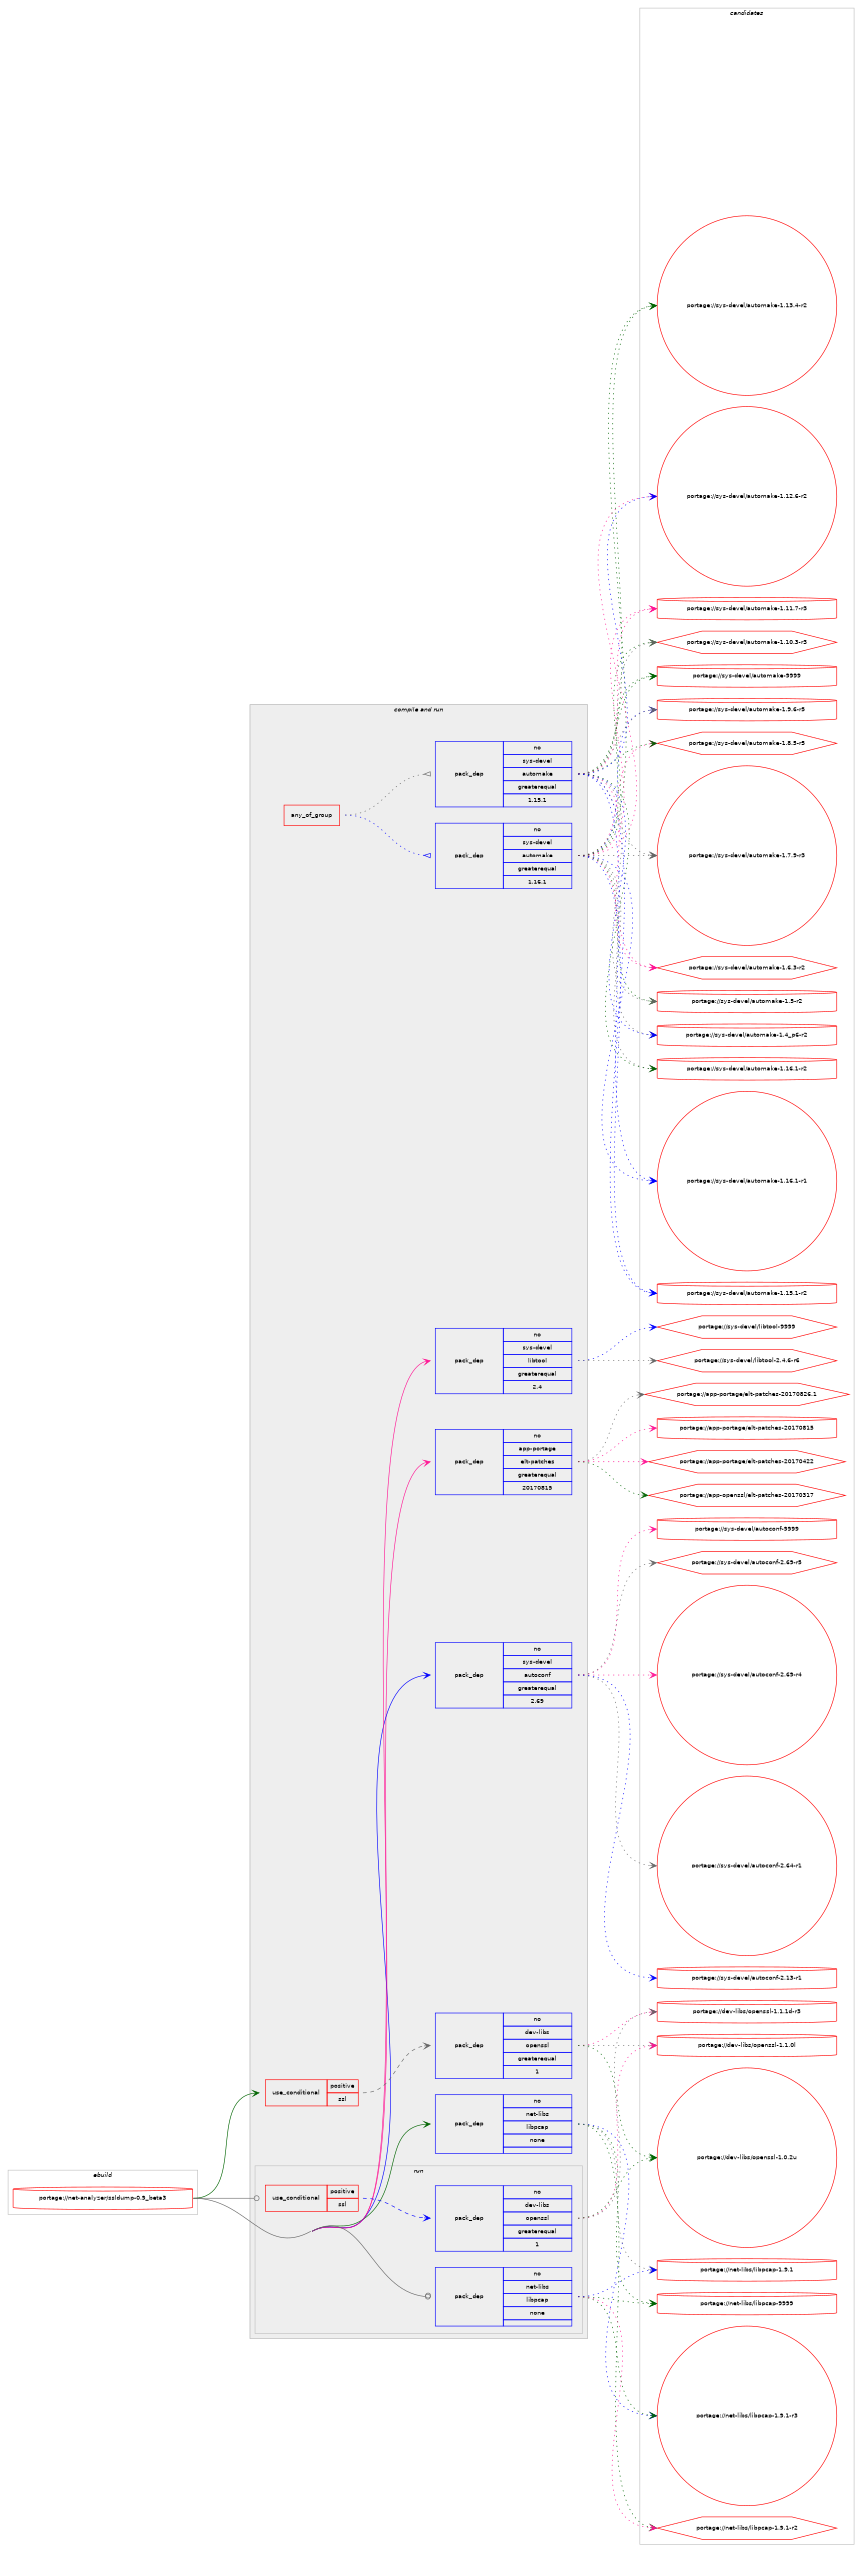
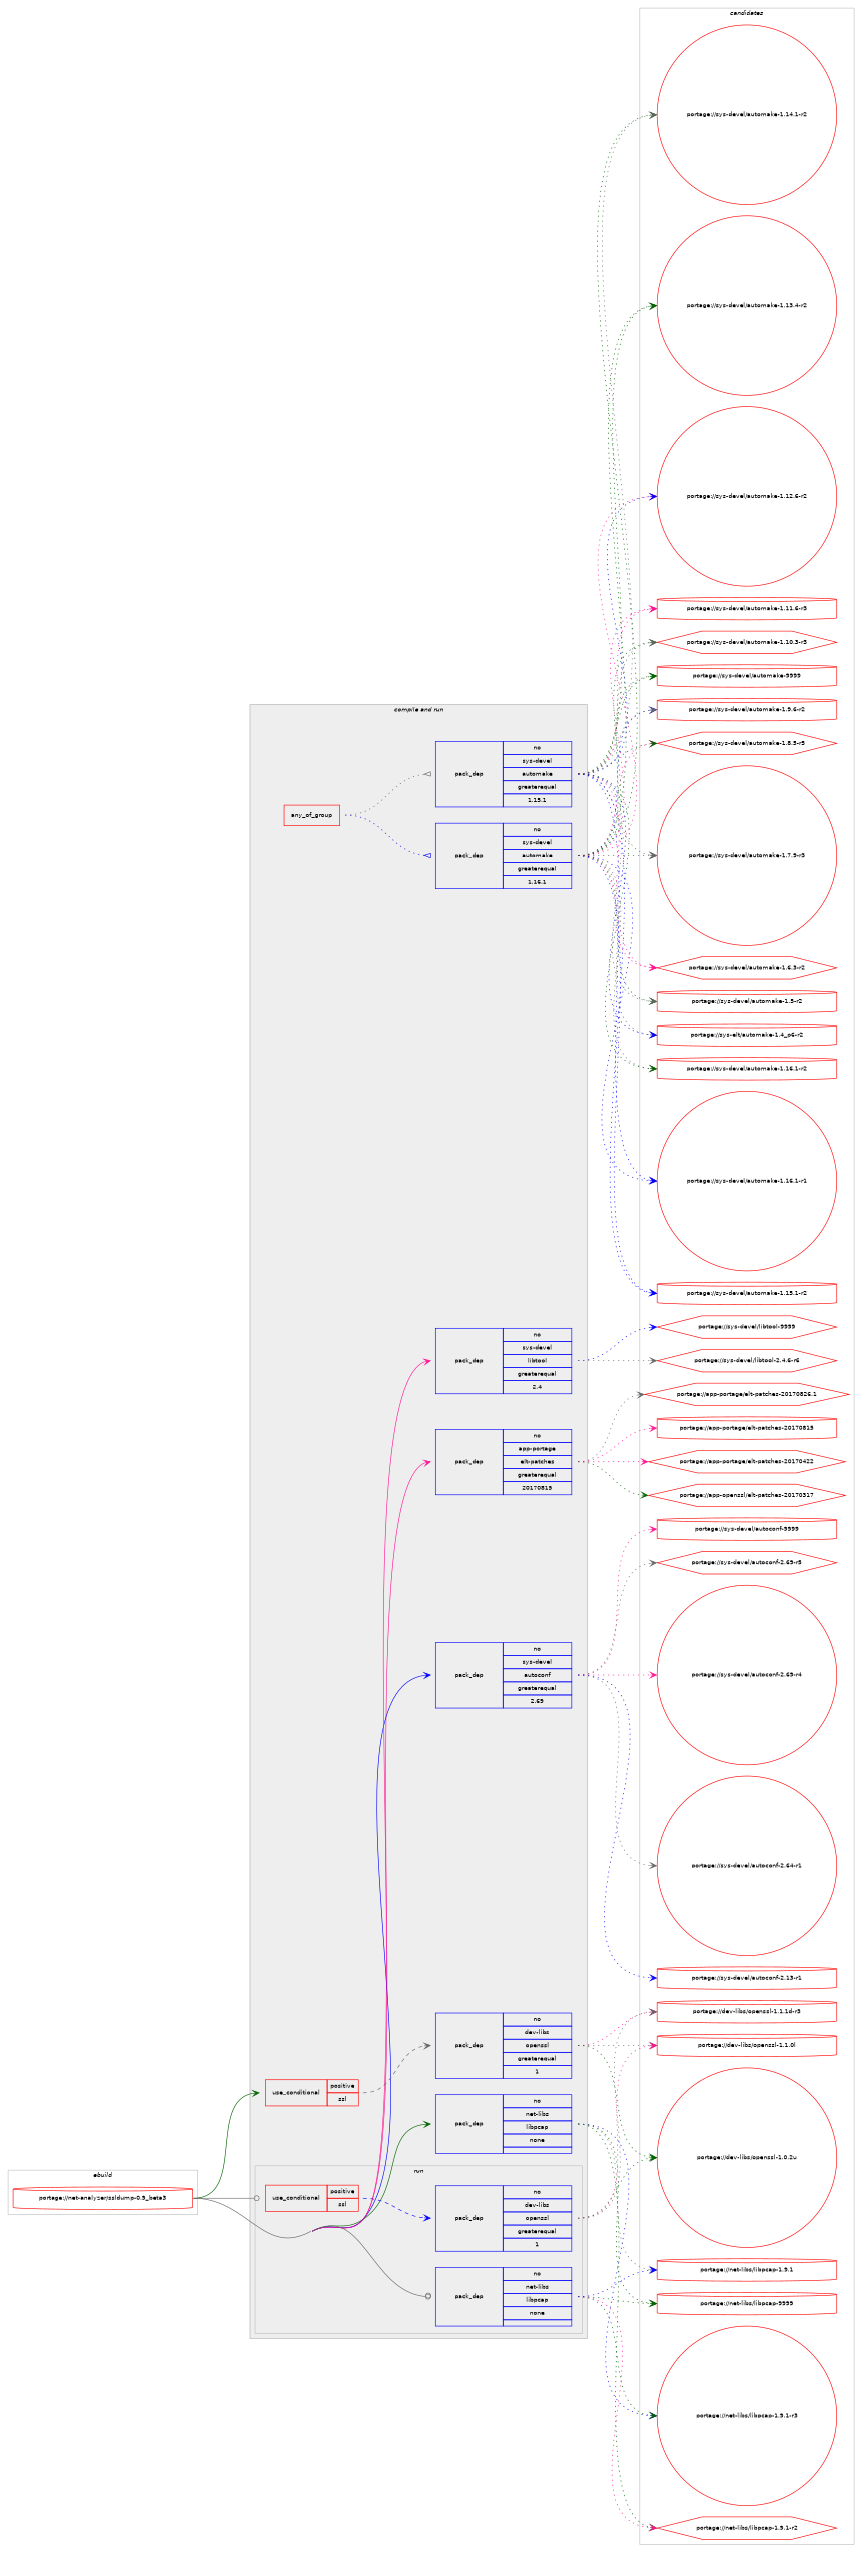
  digraph {
    compound=true
    concentrate=true
    fontname=Helvetica
    fontsize=10
    newrank=true
    rankdir=LR
    ranksep=1.5
    node [color=red fontname=Helvetica fontsize=10 shape=cylinder]
    edge [arrowhead=vee color=gray40 headport=w style=dotted tailport=e weight=100]
    n1 [label="portage://net-analyzer/ssldump-0.9_beta3" width=4]
    n2 [color=blue label=<<TABLE BORDER="0" CELLBORDER="1" CELLSPACING="0" CELLPADDING="4" WIDTH="220"><TR><TD ROWSPAN="6" CELLPADDING="30">pack_dep</TD></TR><TR><TD WIDTH="110">no</TD></TR><TR><TD>sys-devel</TD></TR><TR><TD>automake</TD></TR><TR><TD>greaterequal</TD></TR><TR><TD>1.16.1</TD></TR></TABLE>> shape=none]
    n3 [color=blue label=<<TABLE BORDER="0" CELLBORDER="1" CELLSPACING="0" CELLPADDING="4" WIDTH="220"><TR><TD ROWSPAN="6" CELLPADDING="30">pack_dep</TD></TR><TR><TD WIDTH="110">no</TD></TR><TR><TD>sys-devel</TD></TR><TR><TD>automake</TD></TR><TR><TD>greaterequal</TD></TR><TR><TD>1.15.1</TD></TR></TABLE>> shape=none]
    n4 [label=<<TABLE BORDER="0" CELLBORDER="1" CELLSPACING="0" CELLPADDING="4"><TR><TD CELLPADDING="10">any_of_group</TD></TR></TABLE>> shape=none]
    n5 [color=blue label=<<TABLE BORDER="0" CELLBORDER="1" CELLSPACING="0" CELLPADDING="4" WIDTH="220"><TR><TD ROWSPAN="6" CELLPADDING="30">pack_dep</TD></TR><TR><TD WIDTH="110">no</TD></TR><TR><TD>dev-libs</TD></TR><TR><TD>openssl</TD></TR><TR><TD>greaterequal</TD></TR><TR><TD>1</TD></TR></TABLE>> shape=none]
    n6 [label=<<TABLE BORDER="0" CELLBORDER="1" CELLSPACING="0" CELLPADDING="4"><TR><TD ROWSPAN="3" CELLPADDING="10">use_conditional</TD></TR><TR><TD>positive</TD></TR><TR><TD>ssl</TD></TR></TABLE>> shape=none]
    n7 [color=blue label=<<TABLE BORDER="0" CELLBORDER="1" CELLSPACING="0" CELLPADDING="4" WIDTH="220"><TR><TD ROWSPAN="6" CELLPADDING="30">pack_dep</TD></TR><TR><TD WIDTH="110">no</TD></TR><TR><TD>app-portage</TD></TR><TR><TD>elt-patches</TD></TR><TR><TD>greaterequal</TD></TR><TR><TD>20170815</TD></TR></TABLE>> shape=none]
    n8 [color=blue label=<<TABLE BORDER="0" CELLBORDER="1" CELLSPACING="0" CELLPADDING="4" WIDTH="220"><TR><TD ROWSPAN="6" CELLPADDING="30">pack_dep</TD></TR><TR><TD WIDTH="110">no</TD></TR><TR><TD>net-libs</TD></TR><TR><TD>libpcap</TD></TR><TR><TD>none</TD></TR><TR><TD></TD></TR></TABLE>> shape=none]
    n9 [color=blue label=<<TABLE BORDER="0" CELLBORDER="1" CELLSPACING="0" CELLPADDING="4" WIDTH="220"><TR><TD ROWSPAN="6" CELLPADDING="30">pack_dep</TD></TR><TR><TD WIDTH="110">no</TD></TR><TR><TD>sys-devel</TD></TR><TR><TD>autoconf</TD></TR><TR><TD>greaterequal</TD></TR><TR><TD>2.69</TD></TR></TABLE>> shape=none]
    n10 [color=blue label=<<TABLE BORDER="0" CELLBORDER="1" CELLSPACING="0" CELLPADDING="4" WIDTH="220"><TR><TD ROWSPAN="6" CELLPADDING="30">pack_dep</TD></TR><TR><TD WIDTH="110">no</TD></TR><TR><TD>sys-devel</TD></TR><TR><TD>libtool</TD></TR><TR><TD>greaterequal</TD></TR><TR><TD>2.4</TD></TR></TABLE>> shape=none]
    n11 [color=blue label=<<TABLE BORDER="0" CELLBORDER="1" CELLSPACING="0" CELLPADDING="4" WIDTH="220"><TR><TD ROWSPAN="6" CELLPADDING="30">pack_dep</TD></TR><TR><TD WIDTH="110">no</TD></TR><TR><TD>dev-libs</TD></TR><TR><TD>openssl</TD></TR><TR><TD>greaterequal</TD></TR><TR><TD>1</TD></TR></TABLE>> shape=none]
    n12 [label=<<TABLE BORDER="0" CELLBORDER="1" CELLSPACING="0" CELLPADDING="4"><TR><TD ROWSPAN="3" CELLPADDING="10">use_conditional</TD></TR><TR><TD>positive</TD></TR><TR><TD>ssl</TD></TR></TABLE>> shape=none]
    n13 [color=blue label=<<TABLE BORDER="0" CELLBORDER="1" CELLSPACING="0" CELLPADDING="4" WIDTH="220"><TR><TD ROWSPAN="6" CELLPADDING="30">pack_dep</TD></TR><TR><TD WIDTH="110">no</TD></TR><TR><TD>net-libs</TD></TR><TR><TD>libpcap</TD></TR><TR><TD>none</TD></TR><TR><TD></TD></TR></TABLE>> shape=none]
    n14 [label="portage://sys-devel/automake-9999" width=4]
-   n15 [label="portage://sys-devel/automake-1.9.6-r5" width=4]
+   n15 [label="portage://sys-devel/automake-1.9.6-r2" width=4]
    n16 [label="portage://sys-devel/automake-1.8.5-r5" shape=hexagon width=4]
    n17 [label="portage://sys-devel/automake-1.7.9-r3" shape=circle width=4]
    n18 [label="portage://sys-devel/automake-1.6.3-r2" shape=hexagon width=4]
    n19 [label="portage://sys-devel/automake-1.5-r2" width=4]
-   n20 [label="portage://sys-devel/automake-1.4_p6-r2" width=4]
+   n20 [label="portage://sys-elt/automake-1.4_p6-r2" width=4]
    n21 [label="portage://sys-devel/automake-1.16.1-r2" width=4]
    n22 [label="portage://sys-devel/automake-1.16.1-r1" shape=circle width=4]
    n23 [label="portage://sys-devel/automake-1.15.1-r2" width=4]
+   n24 [label="portage://sys-devel/automake-1.14.1-r2" shape=circle width=4]
    n25 [label="portage://sys-devel/automake-1.13.4-r2" shape=circle width=4]
    n26 [label="portage://sys-devel/automake-1.12.6-r2" shape=circle width=4]
-   n27 [label="portage://sys-devel/automake-1.11.7-r3" width=4]
+   n27 [label="portage://sys-devel/automake-1.11.6-r3" width=4]
    n28 [label="portage://sys-devel/automake-1.10.3-r3" shape=hexagon width=4]
    n29 [label="portage://dev-libs/openssl-1.1.1d-r3" width=4]
    n30 [label="portage://dev-libs/openssl-1.1.0l" width=4]
    n31 [label="portage://dev-libs/openssl-1.0.2u" shape=circle width=4]
    n32 [label="portage://app-portage/elt-patches-20170826.1" shape=hexagon width=4]
    n33 [label="portage://app-portage/elt-patches-20170815" width=4]
    n34 [label="portage://app-portage/elt-patches-20170422" shape=hexagon width=4]
    n35 [label="portage://app-openssl/elt-patches-20170317" shape=hexagon width=4]
    n36 [label="portage://net-libs/libpcap-9999" width=4]
    n37 [label="portage://net-libs/libpcap-1.9.1-r3" shape=circle width=4]
    n38 [label="portage://net-libs/libpcap-1.9.1-r2" shape=hexagon width=4]
    n39 [label="portage://net-libs/libpcap-1.9.1" width=4]
    n40 [label="portage://sys-devel/autoconf-9999" width=4]
    n41 [label="portage://sys-devel/autoconf-2.69-r5" shape=hexagon width=4]
    n42 [label="portage://sys-devel/autoconf-2.69-r4" shape=circle width=4]
    n43 [label="portage://sys-devel/autoconf-2.64-r1" shape=circle width=4]
    n44 [label="portage://sys-devel/autoconf-2.13-r1" width=4]
    n45 [label="portage://sys-devel/libtool-9999" shape=hexagon width=4]
    n46 [label="portage://sys-devel/libtool-2.4.6-r6" shape=hexagon width=4]
    subgraph cluster_1 {
      color=gray
      label=<<i>ebuild</i>>
      rank=same
      n1
    }
    subgraph cluster_2 {
      color=gray
      label=<<i>dependencies</i>>
      subgraph cluster_3 {
        color=gray
        fillcolor="#eeeeee"
        label=<<i>compile</i>>
        style=filled
        subgraph sub_4 {
          color=gray
          fillcolor="#eeeeee"
          label=<<i>compile</i>>
          style=filled
          n4
          subgraph sub_5 {
            color=gray
            fillcolor="#eeeeee"
            label=<<i>compile</i>>
            style=filled
            n2
          }
          subgraph sub_6 {
            color=gray
            fillcolor="#eeeeee"
            label=<<i>compile</i>>
            style=filled
            n3
          }
        }
        subgraph sub_7 {
          color=gray
          fillcolor="#eeeeee"
          label=<<i>compile</i>>
          style=filled
          n6
          subgraph sub_8 {
            color=gray
            fillcolor="#eeeeee"
            label=<<i>compile</i>>
            style=filled
            n5
          }
        }
        subgraph sub_9 {
          color=gray
          fillcolor="#eeeeee"
          label=<<i>compile</i>>
          style=filled
          n7
        }
        subgraph sub_10 {
          color=gray
          fillcolor="#eeeeee"
          label=<<i>compile</i>>
          style=filled
          n8
        }
        subgraph sub_11 {
          color=gray
          fillcolor="#eeeeee"
          label=<<i>compile</i>>
          style=filled
          n9
        }
        subgraph sub_12 {
          color=gray
          fillcolor="#eeeeee"
          label=<<i>compile</i>>
          style=filled
          n10
        }
      }
      subgraph cluster_13 {
        color=gray
        fillcolor="#eeeeee"
        label=<<i>compile and run</i>>
        style=filled
      }
      subgraph cluster_14 {
        color=gray
        fillcolor="#eeeeee"
        label=<<i>run</i>>
        style=filled
        subgraph sub_15 {
          color=gray
          fillcolor="#eeeeee"
          label=<<i>run</i>>
          style=filled
          n12
          subgraph sub_16 {
            color=gray
            fillcolor="#eeeeee"
            label=<<i>run</i>>
            style=filled
            n11
          }
        }
        subgraph sub_17 {
          color=gray
          fillcolor="#eeeeee"
          label=<<i>run</i>>
          style=filled
          n13
        }
      }
    }
    subgraph cluster_18 {
      color=gray
      label=<<i>candidates</i>>
      rank=same
      subgraph sub_19 {
        color=black
        label=<<i>candidates</i>>
        nodesep=1
        rank=same
        n14
        n15
        n16
        n17
        n18
        n19
        n20
        n21
        n22
        n23
+       n24
        n25
        n26
        n27
        n28
      }
      subgraph sub_20 {
        color=black
        label=<<i>candidates</i>>
        nodesep=1
        rank=same
        n14
        n15
        n16
        n17
        n18
        n19
        n20
        n21
        n22
        n23
+       n24
        n25
        n26
        n27
        n28
      }
      subgraph sub_21 {
        color=black
        label=<<i>candidates</i>>
        nodesep=1
        rank=same
        n29
        n30
        n31
      }
      subgraph sub_22 {
        color=black
        label=<<i>candidates</i>>
        nodesep=1
        rank=same
        n32
        n33
        n34
        n35
      }
      subgraph sub_23 {
        color=black
        label=<<i>candidates</i>>
        nodesep=1
        rank=same
        n36
        n37
        n38
        n39
      }
      subgraph sub_24 {
        color=black
        label=<<i>candidates</i>>
        nodesep=1
        rank=same
        n40
        n41
        n42
        n43
        n44
      }
      subgraph sub_25 {
        color=black
        label=<<i>candidates</i>>
        nodesep=1
        rank=same
        n45
        n46
      }
      subgraph sub_26 {
        color=black
        label=<<i>candidates</i>>
        nodesep=1
        rank=same
        n29
        n30
        n31
      }
      subgraph sub_27 {
        color=black
        label=<<i>candidates</i>>
        nodesep=1
        rank=same
        n36
        n37
        n38
        n39
      }
    }
    n1 -> n6 [color=darkgreen style=solid weight=20]
    n1 -> n7 [color=deeppink style=solid weight=20]
    n1 -> n8 [color=darkgreen style=solid weight=20]
    n1 -> n9 [color=blue style=solid weight=20]
    n1 -> n10 [color=deeppink style=solid weight=20]
    n1 -> n12 [arrowhead=odot style=solid weight=20]
    n1 -> n13 [arrowhead=odot style=solid weight=20]
    n2 -> n14 [color=darkgreen]
    n2 -> n15 [color=blue]
    n2 -> n16 [color=deeppink]
    n2 -> n17
    n2 -> n18 [color=deeppink]
    n2 -> n19 [color=darkgreen]
    n2 -> n20
    n2 -> n21
    n2 -> n22 [color=blue]
    n2 -> n23 [color=blue]
+   n2 -> n24 [color=darkgreen]
    n2 -> n25 [color=darkgreen]
    n2 -> n26 [color=deeppink]
    n2 -> n27 [color=deeppink]
    n2 -> n28 [color=darkgreen]
    n3 -> n14 [color=darkgreen]
    n3 -> n15
    n3 -> n16 [color=darkgreen]
    n3 -> n17
    n3 -> n18 [color=deeppink]
    n3 -> n19
    n3 -> n20 [color=blue]
    n3 -> n21 [color=darkgreen]
    n3 -> n22 [color=blue]
    n3 -> n23 [color=blue]
+   n3 -> n24
    n3 -> n25 [color=darkgreen]
    n3 -> n26 [color=blue]
    n3 -> n27 [color=deeppink]
    n3 -> n28
    n4 -> n2 [arrowhead=oinv color=blue weight=20]
    n4 -> n3 [arrowhead=oinv weight=20]
    n5 -> n29 [color=deeppink]
    n5 -> n30
    n5 -> n31 [color=darkgreen]
    n6 -> n5 [style=dashed weight=20]
    n7 -> n32
    n7 -> n33 [color=deeppink]
    n7 -> n34 [color=deeppink]
    n7 -> n35 [color=darkgreen]
    n8 -> n36 [color=darkgreen]
    n8 -> n37 [color=blue]
    n8 -> n38 [color=darkgreen]
    n8 -> n39
    n9 -> n40 [color=deeppink]
    n9 -> n41
    n9 -> n42 [color=deeppink]
    n9 -> n43
    n9 -> n44 [color=blue]
    n10 -> n45 [color=blue]
    n10 -> n46
    n11 -> n29
    n11 -> n30 [color=deeppink]
    n11 -> n31 [color=darkgreen]
    n12 -> n11 [color=blue style=dashed weight=20]
    n13 -> n36 [color=darkgreen]
    n13 -> n37 [color=darkgreen]
    n13 -> n38 [color=deeppink]
    n13 -> n39 [color=blue]
  }
